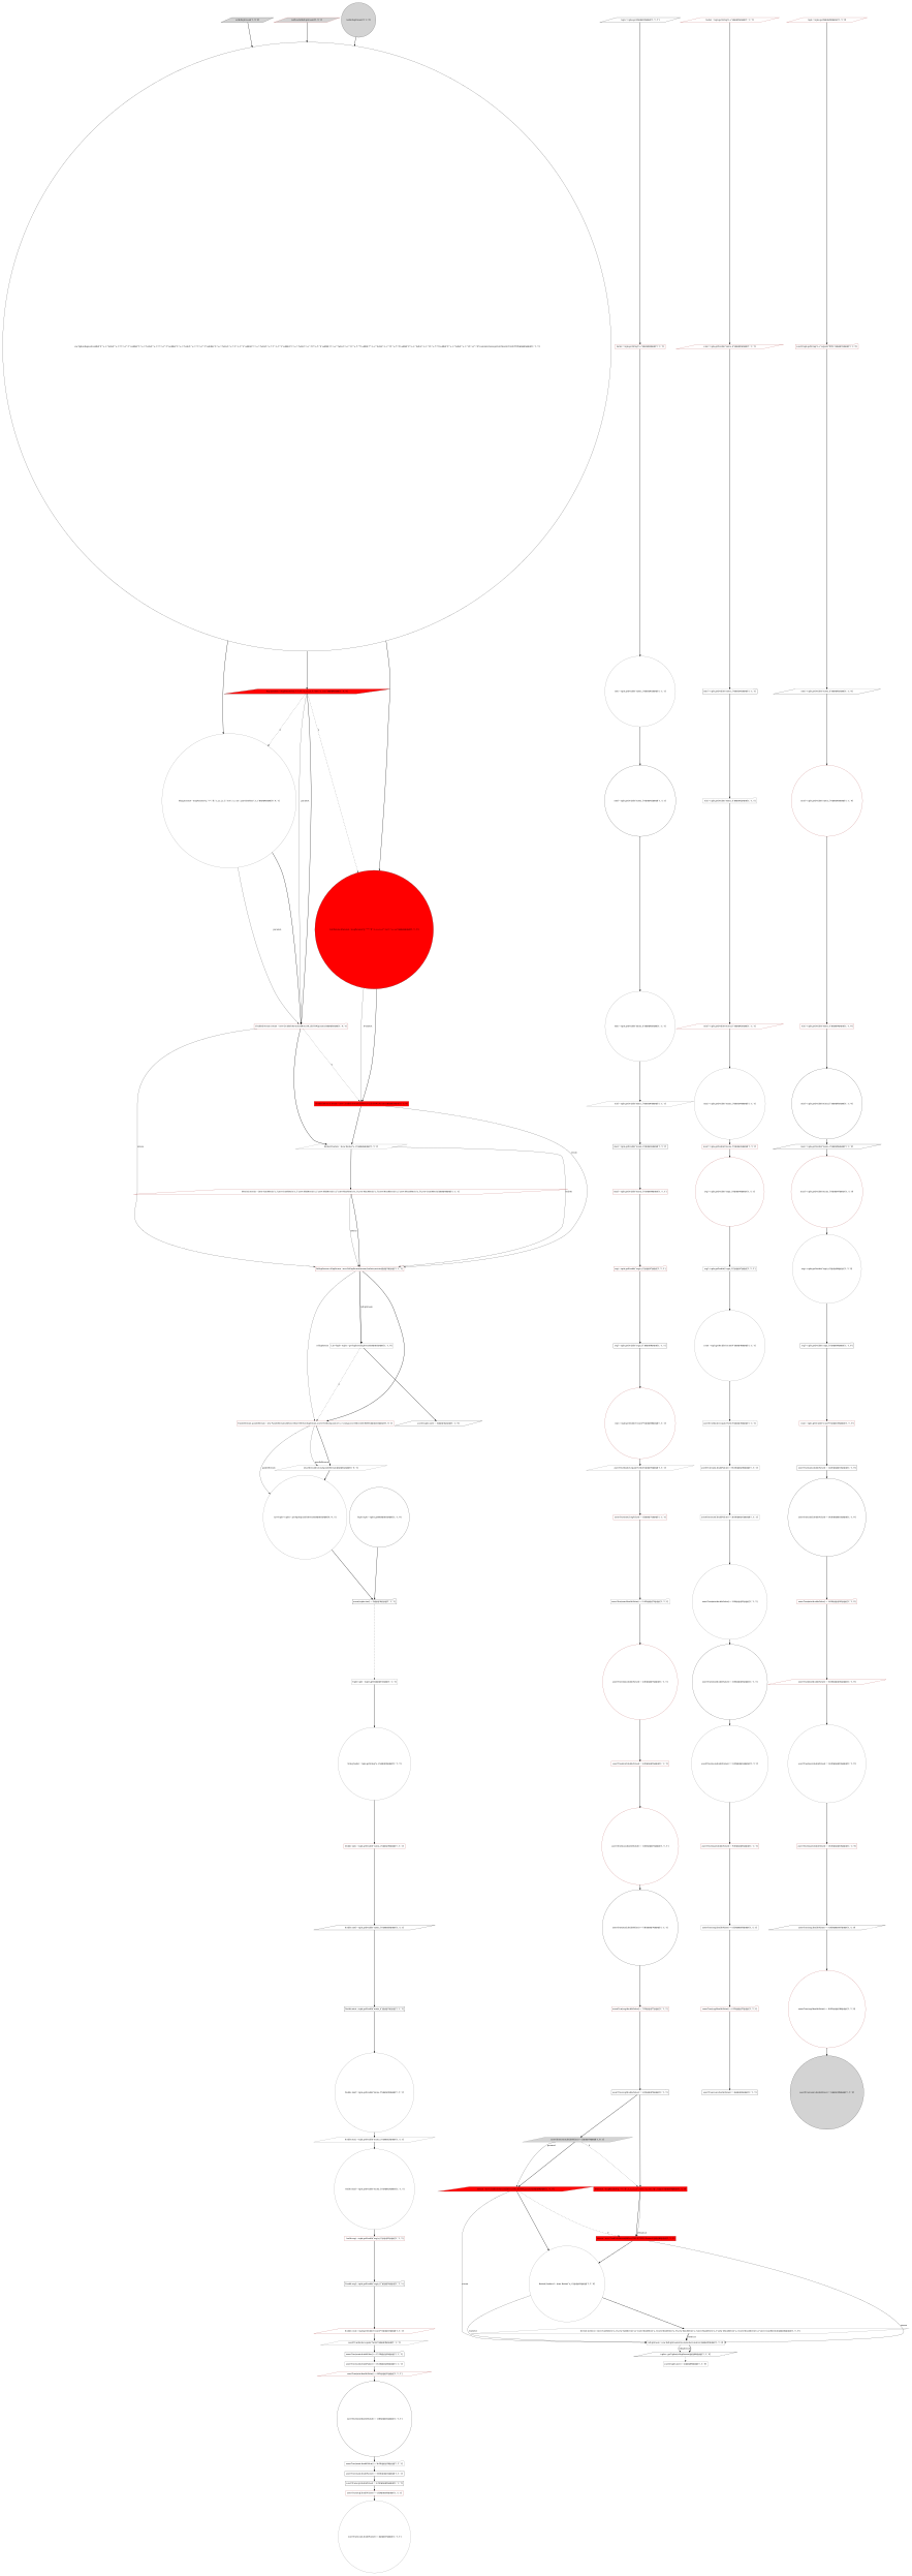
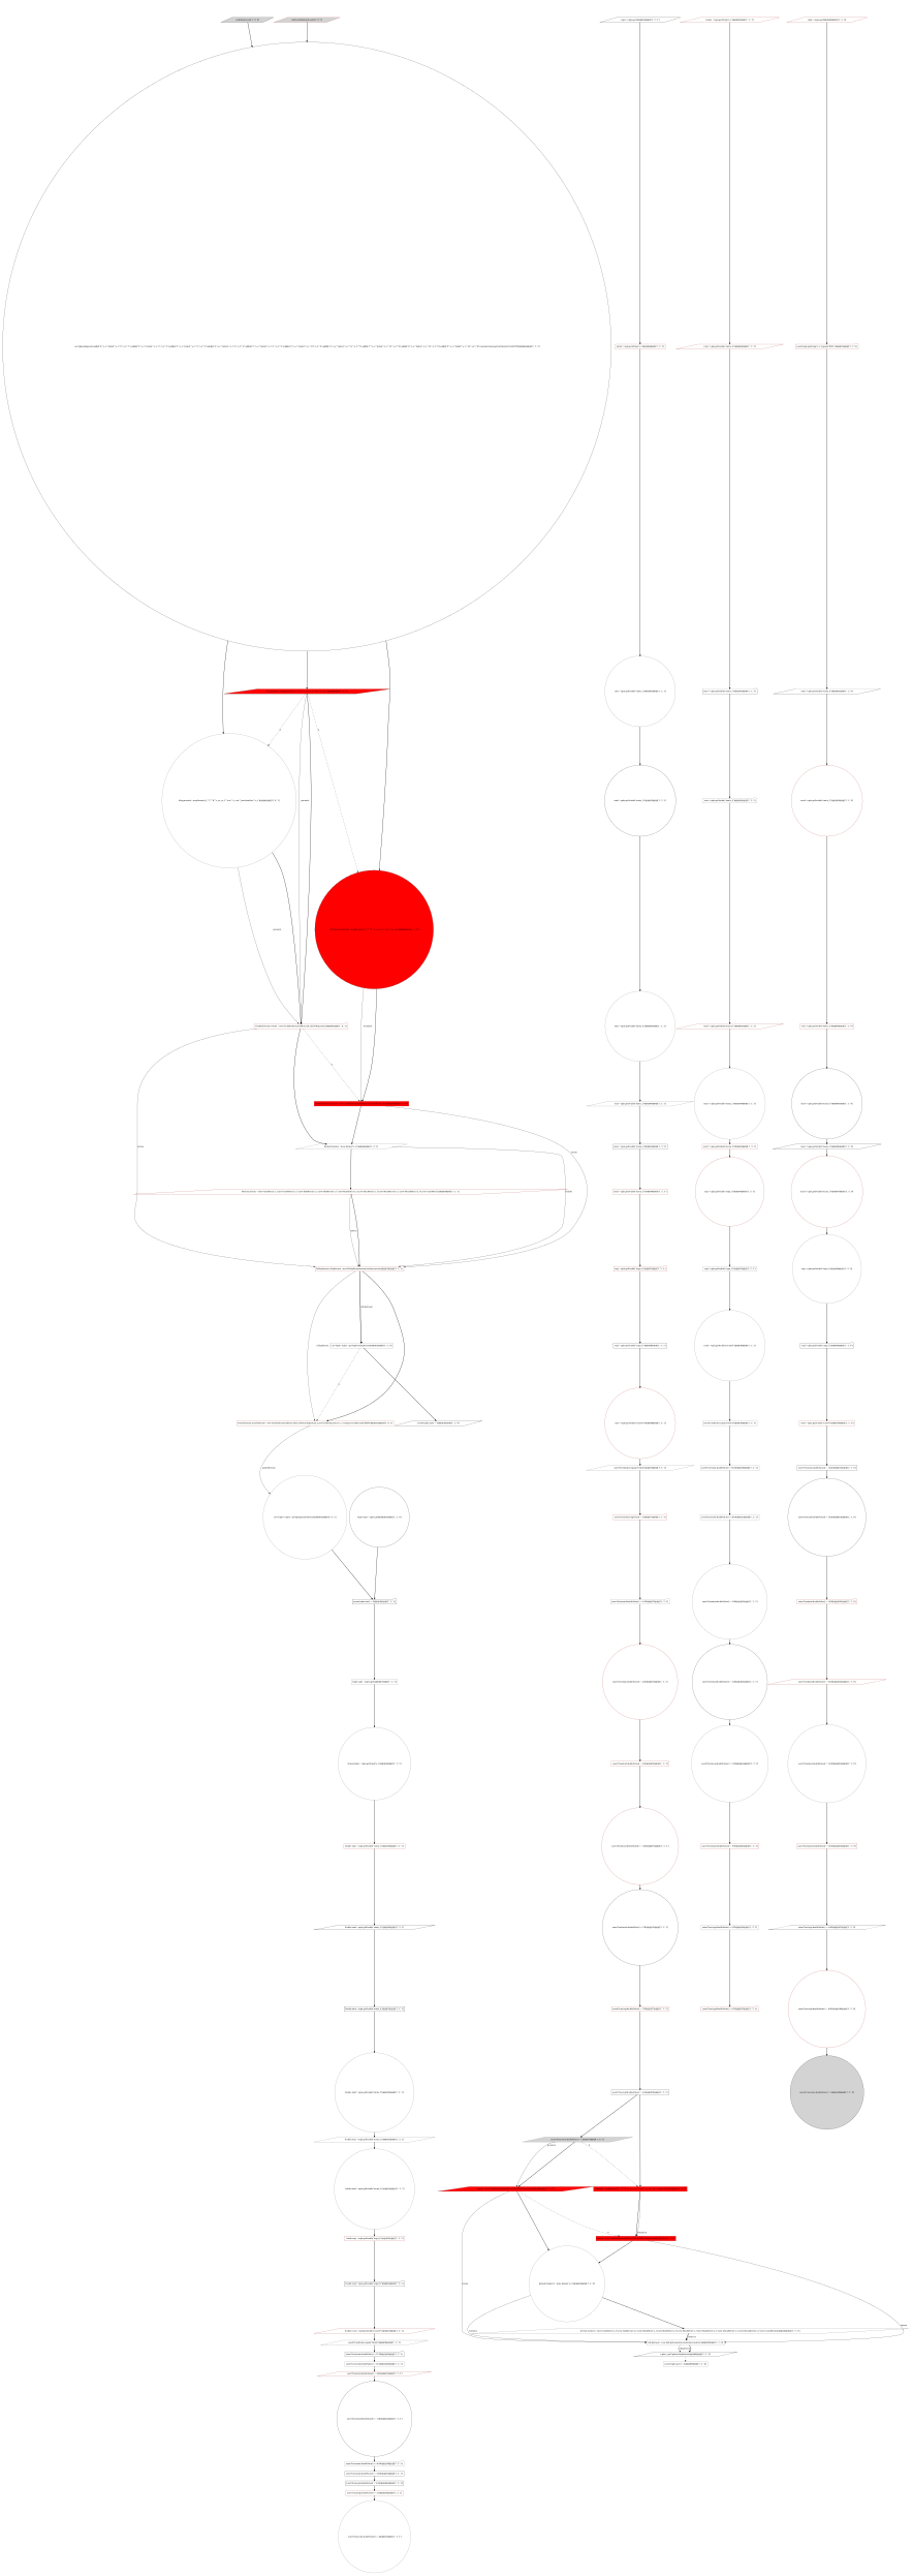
  digraph {
    fontname="Noto Serif"
    node [color=brown fillcolor=white fontname="Noto Serif" shape=circle style=filled]
    edge [fontname="Noto Serif" style=bold]
    n1 [label="CloudSolrStream stream = new CloudSolrStream(zkHost,COLLECTION,paramsA)@@@5@@@['1', '0', '1']" shape=folder]
    n2 [fillcolor=red label="CloudSolrStream stream = new CloudSolrStream(zkHost,COLLECTION,sParamsA)@@@5@@@['0', '1', '0']" shape=box]
    n3 [color=gray40 label="Bucket(( buckets = {new Bucket(\"a_s\")}@@@6@@@['1', '1', '1']" shape=parallelogram]
    n4 [label="RollupStream rollupStream = new RollupStream(stream,buckets,metrics)@@@12@@@['1', '1', '1']" shape=folder]
    n5 [label="Metric(( metrics = {new SumMetric(\"a_i\"),new SumMetric(\"a_f\"),new MinMetric(\"a_i\"),new MinMetric(\"a_f\"),new MaxMetric(\"a_i\"),new MaxMetric(\"a_f\"),new MeanMetric(\"a_i\"),new MeanMetric(\"a_f\"),new CountMetric()}@@@9@@@['1', '1', '1']" shape=parallelogram]
    n6 [label="ParallelStream parallelStream = new ParallelStream(zkHost,COLLECTION,rollupStream,2,new FieldComparator(\"a_s\",ComparatorOrder.ASCENDING))@@@13@@@['0', '0', '1']" shape=box]
    n7 [color=gray40 label="List<Tuple> tuples = getTuples(rollupStream)@@@13@@@['1', '1', '0']" shape=box]
    n8 [label="assertTrue(mini.doubleValue() == 4.0D)@@@73@@@['1', '1', '1']"]
    n9 [label="assertTrue(minf.doubleValue() == 4.0D)@@@74@@@['1', '1', '1']" shape=box]
    n10 [label="assertTrue(maxi.doubleValue() == 11.0D)@@@75@@@['1', '1', '1']"]
    n11 [color=gray40 fillcolor=lightgray label="assertTrue(count.doubleValue() == 2)@@@79@@@['1', '0', '1']" shape=parallelogram]
    n12 [color=gray40 fillcolor=red label="stream = new CloudSolrStream(zkHost,COLLECTION,paramsA)@@@80@@@['1', '0', '0']" shape=parallelogram]
    n13 [fillcolor=red label="sParamsA = mapParams(\"q\",\"*:*\",\"fl\",\"a_s,a_i,a_f\",\"sort\",\"a_s asc\",\"qt\",\"/export\")@@@79@@@['0', '1', '0']" shape=box]
    n14 [color=gray40 label="rollupStream = new RollupStream(stream,buckets1,metrics1)@@@87@@@['1', '1', '0']" shape=box]
    n15 [color=gray40 label="Bucket(( buckets1 = {new Bucket(\"a_s\")}@@@81@@@['1', '1', '0']"]
    n16 [color=gray40 fillcolor=red label="stream = new CloudSolrStream(zkHost,COLLECTION,sParamsA)@@@80@@@['0', '1', '0']" shape=box]
    n17 [color=black label="sumf = tuple.getDouble(\"sum(a_f)\")@@@41@@@['1', '1', '1']" shape=folder]
    n18 [color=gray40 label="mini = tuple.getDouble(\"min(a_i)\")@@@42@@@['1', '1', '1']" shape=folder]
    n19 [label="minf = tuple.getDouble(\"min(a_f)\")@@@43@@@['1', '1', '1']" shape=parallelogram]
    n20 [label="Double avgi = tuple.getDouble(\"avg(a_i)\")@@@25@@@['1', '1', '1']" shape=box]
    n21 [color=black label="Double avgf = tuple.getDouble(\"avg(a_f)\")@@@26@@@['1', '1', '1']" shape=folder]
    n22 [label="Double count = tuple.getDouble(\"count(*)\")@@@27@@@['1', '1', '1']" shape=parallelogram]
    n23 [color=black label="maxi = tuple.getDouble(\"max(a_i)\")@@@65@@@['1', '1', '1']" shape=box]
    n24 [label="maxf = tuple.getDouble(\"max(a_f)\")@@@66@@@['1', '1', '1']" shape=box]
    n25 [label="avgi = tuple.getDouble(\"avg(a_i)\")@@@67@@@['1', '1', '1']" shape=folder]
    n26 [color=black label="avgf = tuple.getDouble(\"avg(a_f)\")@@@99@@@['1', '1', '0']" shape=folder]
    n27 [label="count = tuple.getDouble(\"count(*)\")@@@100@@@['1', '1', '0']" shape=folder]
    n28 [color=black label="assertTrue(sumi.doubleValue() == 14.0D)@@@101@@@['1', '1', '0']" shape=folder]
    n29 [color=gray40 label="assertTrue(maxi.doubleValue() == 13.0D)@@@54@@@['1', '1', '1']"]
    n30 [label="assertTrue(maxf.doubleValue() == 9.0D)@@@55@@@['1', '1', '1']" shape=folder]
    n31 [color=gray40 label="assertTrue(avgi.doubleValue() == 9.5D)@@@56@@@['1', '1', '1']" shape=box]
    n32 [color=black label="new UpdateRequest().add(id,\"0\",\"a_s\",\"hello0\",\"a_i\",\"0\",\"a_f\",\"1\").add(id,\"2\",\"a_s\",\"hello0\",\"a_i\",\"2\",\"a_f\",\"2\").add(id,\"3\",\"a_s\",\"hello3\",\"a_i\",\"3\",\"a_f\",\"3\").add(id,\"4\",\"a_s\",\"hello4\",\"a_i\",\"4\",\"a_f\",\"4\").add(id,\"1\",\"a_s\",\"hello0\",\"a_i\",\"1\",\"a_f\",\"5\").add(id,\"5\",\"a_s\",\"hello3\",\"a_i\",\"10\",\"a_f\",\"6\").add(id,\"6\",\"a_s\",\"hello4\",\"a_i\",\"11\",\"a_f\",\"7\").add(id,\"7\",\"a_s\",\"hello3\",\"a_i\",\"12\",\"a_f\",\"8\").add(id,\"8\",\"a_s\",\"hello3\",\"a_i\",\"13\",\"a_f\",\"9\").add(id,\"9\",\"a_s\",\"hello0\",\"a_i\",\"14\",\"a_f\",\"10\").commit(cluster.getSolrClient(),COLLECTION)@@@3@@@['1', '1', '1']"]
    n33 [color=black fillcolor=red label="Map paramsA = mapParams(\"q\",\"*:*\",\"fl\",\"a_s,a_i,a_f\",\"sort\",\"a_s asc\")@@@4@@@['1', '0', '0']" shape=parallelogram]
    n34 [color=gray40 label="Map paramsA = mapParams(\"q\",\"*:*\",\"fl\",\"a_s,a_i,a_f\",\"sort\",\"a_s asc\",\"partitionKeys\",\"a_s\")@@@4@@@['0', '0', '1']"]
    n35 [color=black fillcolor=red label="SolrParams sParamsA = mapParams(\"q\",\"*:*\",\"fl\",\"a_s,a_i,a_f\",\"sort\",\"a_s asc\")@@@4@@@['0', '1', '0']"]
    n36 [label="bucket = tuple.getString(\"a_s\")@@@39@@@['1', '1', '1']" shape=parallelogram]
    n37 [label="sumi = tuple.getDouble(\"sum(a_i)\")@@@40@@@['1', '1', '1']" shape=parallelogram]
    n38 [color=black label="assertTrue(maxf.doubleValue() == 7.0D)@@@76@@@['1', '1', '1']"]
    n39 [label="assertTrue(avgi.doubleValue() == 7.5D)@@@77@@@['1', '1', '1']" shape=box]
    n40 [color=black label="assertTrue(avgf.doubleValue() == 5.5D)@@@78@@@['1', '1', '1']" shape=folder]
    n41 [color=gray40 label="assertTrue(bucket.equals(\"hello4\"))@@@70@@@['1', '1', '1']" shape=parallelogram]
    n42 [label="assertTrue(sumi.longValue() == 15)@@@71@@@['1', '1', '1']" shape=folder]
    n43 [color=gray40 label="assertTrue(sumf.doubleValue() == 11.0D)@@@72@@@['1', '1', '1']" shape=folder]
    n44 [color=black label="avgf = tuple.getDouble(\"avg(a_f)\")@@@68@@@['1', '1', '1']" shape=box]
    n45 [color=gray40 label="assertTrue(bucket.equals(\"hello0\"))@@@28@@@['1', '1', '1']" shape=parallelogram]
    n46 [color=black label="minf = tuple.getDouble(\"min(a_f)\")@@@95@@@['1', '1', '0']"]
    n47 [color=black label="maxi = tuple.getDouble(\"max(a_i)\")@@@96@@@['1', '1', '0']" shape=parallelogram]
    n48 [label="maxf = tuple.getDouble(\"max(a_f)\")@@@97@@@['1', '1', '0']"]
    n49 [label="sumf = tuple.getDouble(\"sum(a_f)\")@@@93@@@['1', '1', '0']"]
    n50 [label="mini = tuple.getDouble(\"min(a_i)\")@@@94@@@['1', '1', '0']" shape=box]
    n51 [color=black label="assertTrue(avgi.doubleValue() == 4.25D)@@@35@@@['1', '1', '1']" shape=box]
    n52 [label="assertTrue(avgf.doubleValue() == 4.5D)@@@36@@@['1', '1', '1']" shape=box]
    n53 [color=gray40 label="assertTrue(count.doubleValue() == 4)@@@37@@@['1', '1', '1']"]
-   n54 [color=gray40 label="attachStreamFactory(parallelStream)@@@14@@@['0', '0', '1']" shape=parallelogram]
    n55 [color=gray40 label="List<Tuple> tuples = getTuples(parallelStream)@@@15@@@['0', '0', '1']"]
    n56 [color=black label="assert(tuples.size() == 3)@@@16@@@['1', '1', '1']" shape=folder]
    n57 [color=gray40 label="Double maxi = tuple.getDouble(\"max(a_i)\")@@@23@@@['1', '1', '1']" shape=parallelogram]
    n58 [color=gray40 label="Double maxf = tuple.getDouble(\"max(a_f)\")@@@24@@@['1', '1', '1']"]
    n59 [label="assertTrue(avgf.doubleValue() == 6.5D)@@@57@@@['1', '1', '1']" shape=folder]
    n60 [color=gray40 label="assertTrue(maxi.doubleValue() == 14.0D)@@@33@@@['1', '1', '1']" shape=folder]
    n61 [color=black label="assertTrue(maxf.doubleValue() == 10.0D)@@@34@@@['1', '1', '1']" shape=folder]
    n62 [color=gray40 label="Double minf = tuple.getDouble(\"min(a_f)\")@@@22@@@['1', '1', '1']"]
    n63 [color=black label="tuples = getTuples(rollupStream)@@@88@@@['1', '1', '0']" shape=parallelogram]
    n64 [color=gray40 label="assert(tuples.size() == 4)@@@89@@@['1', '1', '0']" shape=folder]
    n65 [color=gray40 label="mini = tuple.getDouble(\"min(a_i)\")@@@63@@@['1', '1', '1']"]
    n66 [color=gray40 label="minf = tuple.getDouble(\"min(a_f)\")@@@64@@@['1', '1', '1']" shape=parallelogram]
    n67 [label="Double sumi = tuple.getDouble(\"sum(a_i)\")@@@19@@@['1', '1', '1']" shape=box]
    n68 [color=black label="Double sumf = tuple.getDouble(\"sum(a_f)\")@@@20@@@['1', '1', '1']" shape=parallelogram]
    n69 [color=black label="Double mini = tuple.getDouble(\"min(a_i)\")@@@21@@@['1', '1', '1']" shape=box]
    n70 [color=gray40 label="assertTrue(mini.doubleValue() == 3.0D)@@@52@@@['1', '1', '1']"]
    n71 [color=black label="assertTrue(minf.doubleValue() == 3.0D)@@@53@@@['1', '1', '1']"]
    n72 [color=black label="assertTrue(sumf.doubleValue() == 10.0D)@@@102@@@['1', '1', '0']"]
    n73 [color=black label="tuple = tuples.get(2)@@@59@@@['1', '1', '1']" shape=parallelogram]
    n74 [label="bucket = tuple.getString(\"a_s\")@@@60@@@['1', '1', '1']" shape=box]
    n75 [color=gray40 label="sumi = tuple.getDouble(\"sum(a_i)\")@@@61@@@['1', '1', '1']"]
    n76 [color=black label="assert(tuples.size() == 3)@@@14@@@['1', '1', '0']" shape=parallelogram]
    n77 [label="count = tuple.getDouble(\"count(*)\")@@@69@@@['1', '1', '1']"]
    n78 [color=black fillcolor=lightgray label="testRollupStream['1', '0', '0']" shape=parallelogram]
    n79 [label="assertTrue(mini.doubleValue() == 14.0D)@@@103@@@['1', '1', '0']" shape=folder]
    n80 [color=gray40 label="maxi = tuple.getDouble(\"max(a_i)\")@@@44@@@['1', '1', '1']"]
    n81 [label="maxf = tuple.getDouble(\"max(a_f)\")@@@45@@@['1', '1', '1']" shape=box]
-   n82 [color=black label="assertTrue(count.doubleValue() == 4)@@@58@@@['1', '1', '1']" shape=box]
    n83 [color=black label="sumf = tuple.getDouble(\"sum(a_f)\")@@@62@@@['1', '1', '1']"]
    n84 [color=gray40 label="Metric(( metrics1 = {new SumMetric(\"a_i\"),new SumMetric(\"a_f\"),new MinMetric(\"a_i\"),new MinMetric(\"a_f\"),new MaxMetric(\"a_i\"),new MaxMetric(\"a_f\"),new MeanMetric(\"a_i\"),new MeanMetric(\"a_f\"),new CountMetric()}@@@84@@@['1', '1', '0']" shape=parallelogram]
    n85 [color=gray40 label="String bucket = tuple.getString(\"a_s\")@@@18@@@['1', '1', '1']"]
    n86 [color=gray40 label="assertTrue(sumf.doubleValue() == 26.0D)@@@51@@@['1', '1', '1']" shape=box]
    n87 [color=gray40 label="assertTrue(sumf.doubleValue() == 18.0D)@@@30@@@['1', '1', '1']" shape=folder]
    n88 [label="assertTrue(mini.doubleValue() == 0.0D)@@@31@@@['1', '1', '1']" shape=parallelogram]
    n89 [color=black label="assertTrue(minf.doubleValue() == 1.0D)@@@32@@@['1', '1', '1']"]
    n90 [label="assert(tuple.getString(\"a_s\").equals(\"NULL\"))@@@91@@@['1', '1', '0']" shape=folder]
    n91 [color=black label="sumi = tuple.getDouble(\"sum(a_i)\")@@@92@@@['1', '1', '0']" shape=parallelogram]
    n92 [color=black label="assertTrue(sumi.doubleValue() == 17.0D)@@@29@@@['1', '1', '1']" shape=folder]
    n93 [label="tuple = tuples.get(0)@@@90@@@['1', '1', '0']" shape=parallelogram]
    n94 [label="assertTrue(minf.doubleValue() == 10.0D)@@@104@@@['1', '1', '0']" shape=parallelogram]
    n95 [color=gray40 label="assertTrue(maxi.doubleValue() == 14.0D)@@@105@@@['1', '1', '0']"]
    n96 [color=gray40 label="avgi = tuple.getDouble(\"avg(a_i)\")@@@98@@@['1', '1', '0']"]
    n97 [color=gray40 label="assertTrue(bucket.equals(\"hello3\"))@@@49@@@['1', '1', '1']" shape=folder]
    n98 [color=gray40 label="assertTrue(sumi.doubleValue() == 38.0D)@@@50@@@['1', '1', '1']" shape=folder]
    n99 [label="assertTrue(maxf.doubleValue() == 10.0D)@@@106@@@['1', '1', '0']" shape=folder]
    n100 [color=black label="assertTrue(avgi.doubleValue() == 14.0D)@@@107@@@['1', '1', '0']" shape=parallelogram]
    n101 [color=gray40 label="count = tuple.getDouble(\"count(*)\")@@@48@@@['1', '1', '1']"]
    n102 [color=gray40 label="Tuple tuple = tuples.get(0)@@@17@@@['1', '1', '1']" shape=folder]
    n103 [label="avgi = tuple.getDouble(\"avg(a_i)\")@@@46@@@['1', '1', '1']"]
    n104 [color=gray40 label="avgf = tuple.getDouble(\"avg(a_f)\")@@@47@@@['1', '1', '1']" shape=box]
    n105 [label="assertTrue(avgf.doubleValue() == 10.0D)@@@108@@@['1', '1', '0']"]
    n106 [color=black fillcolor=lightgray label="assertTrue(count.doubleValue() == 1)@@@109@@@['1', '1', '0']"]
    n107 [color=black label="Tuple tuple = tuples.get(0)@@@15@@@['1', '1', '0']"]
    n108 [fillcolor=lightgray label="testParallelRollupStream['0', '0', '1']" shape=parallelogram]
-   n109 [color=black fillcolor=lightgray label="testRollupStream['0', '1', '0']"]
    n1 -> n2 [label=0 style=dashed]
    n1 -> n3
    n1 -> n4 [label=stream style=solid]
    n2 -> n3
    n2 -> n4 [label=stream style=solid]
    n3 -> n4 [label=buckets style=solid]
    n3 -> n5
    n4 -> n6
    n4 -> n6 [label=rollupStream style=solid]
    n4 -> n7 [label=rollupStream style=solid]
    n4 -> n7
    n5 -> n4
    n5 -> n4 [label=metrics style=solid]
-   n6 -> n54
-   n6 -> n54 [label=parallelStream style=solid]
    n6 -> n55 [label=parallelStream style=solid]
    n7 -> n6 [label=0 style=dashed]
    n7 -> n76
    n8 -> n9
    n9 -> n10
    n10 -> n38
    n11 -> n12 [label=paramsA style=solid]
    n11 -> n12
    n11 -> n13 [label=0 style=dashed]
    n12 -> n14 [label=stream style=solid]
    n12 -> n15
    n12 -> n16 [label=0 style=dashed]
    n13 -> n16
    n13 -> n16 [label=sParamsA style=solid]
    n14 -> n63 [label=rollupStream style=solid]
    n14 -> n63
    n15 -> n14 [label=buckets1 style=solid]
    n15 -> n84
    n16 -> n14 [label=stream style=solid]
    n16 -> n15
    n17 -> n18
    n18 -> n19
    n19 -> n80
    n20 -> n21
    n21 -> n22
    n22 -> n45
    n23 -> n24
    n24 -> n25
    n25 -> n44
    n26 -> n27
    n27 -> n28
    n28 -> n72
    n29 -> n30
    n30 -> n31
    n31 -> n59
    n32 -> n33
    n32 -> n34
    n32 -> n35
    n33 -> n1
    n33 -> n1 [label=paramsA style=solid]
    n33 -> n34 [label=0 style=dashed]
    n33 -> n35 [label=0 style=dashed]
    n34 -> n1 [label=paramsA style=solid]
    n34 -> n1
    n35 -> n2 [label=sParamsA style=solid]
    n35 -> n2
    n36 -> n37
    n37 -> n17
    n38 -> n39
    n39 -> n40
    n40 -> n11
    n40 -> n13
    n41 -> n42
    n42 -> n43
    n43 -> n8
    n44 -> n77
    n45 -> n92
    n46 -> n47
    n47 -> n48
    n48 -> n96
    n49 -> n50
    n50 -> n46
    n51 -> n52
    n52 -> n53
-   n54 -> n55
    n55 -> n56
-   n56 -> n102 [style=dashed]
+   n56 -> n102
    n57 -> n58
    n58 -> n20
-   n59 -> n82
    n60 -> n61
    n61 -> n51
    n62 -> n57
    n63 -> n64 [style=dashed]
    n65 -> n66
    n66 -> n23
    n67 -> n68
    n68 -> n69
    n69 -> n62
    n70 -> n71
    n71 -> n29
    n72 -> n79
    n73 -> n74
    n74 -> n75
    n75 -> n83
    n77 -> n41
    n78 -> n32
    n79 -> n94
    n80 -> n81
    n81 -> n103
    n83 -> n65
    n84 -> n14
    n84 -> n14 [label=metrics1 style=solid]
    n85 -> n67
    n86 -> n70
    n87 -> n88
    n88 -> n89
    n89 -> n60
    n90 -> n91
    n91 -> n49
    n92 -> n87
    n93 -> n90
    n94 -> n95
    n95 -> n99
    n96 -> n26
    n97 -> n98
    n98 -> n86
    n99 -> n100
    n100 -> n105
    n101 -> n97
    n102 -> n85
    n103 -> n104
    n104 -> n101
    n105 -> n106
    n107 -> n56
    n108 -> n32
-   n109 -> n32
  }
